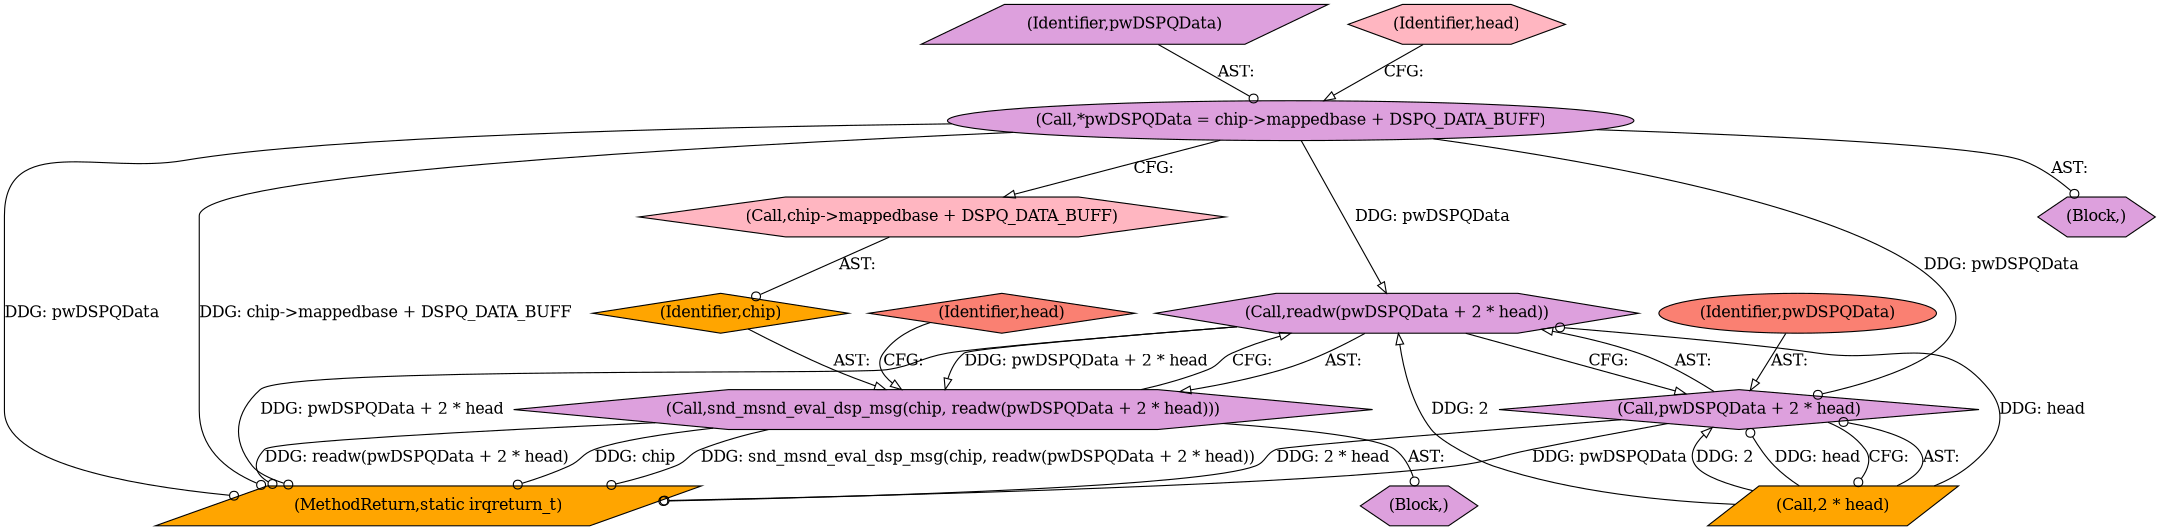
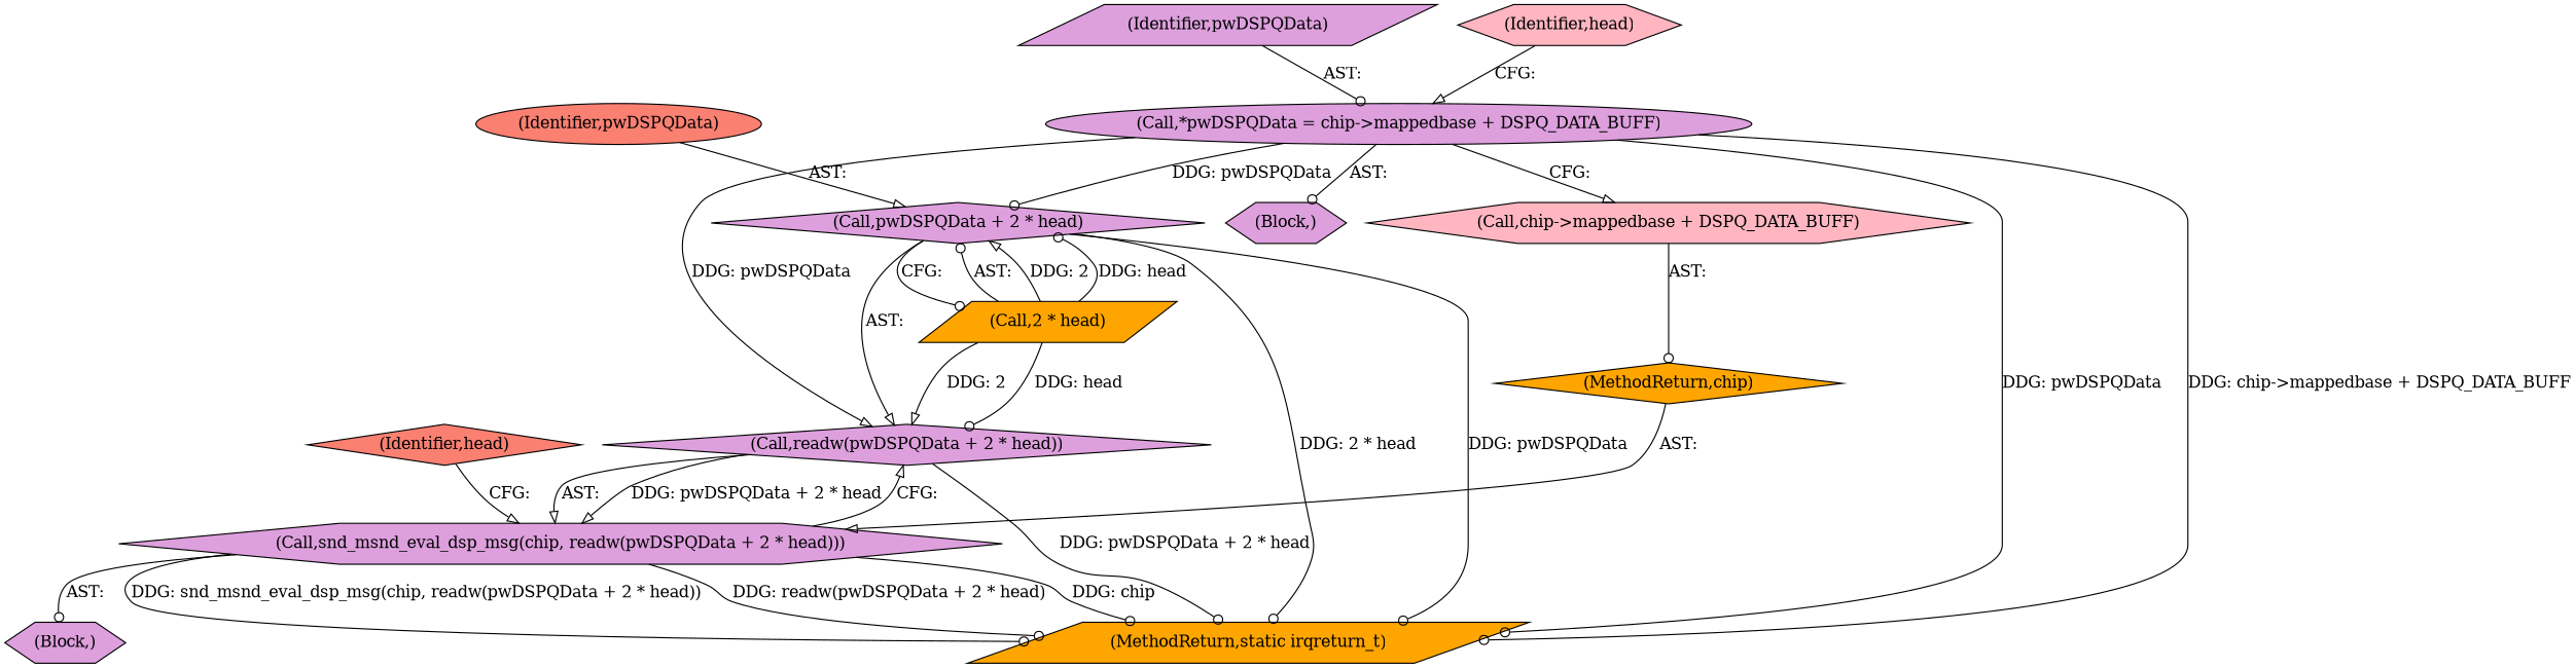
  digraph {
    node [fillcolor=plum shape=hexagon style=filled]
    edge [arrowhead=odot]
    n1 [label="(Call,*pwDSPQData = chip->mappedbase + DSPQ_DATA_BUFF)" shape=ellipse]
-   n2 [label="(Call,readw(pwDSPQData + 2 * head))"]
+   n2 [label="(Call,readw(pwDSPQData + 2 * head))" shape=diamond]
    n3 [label="(Call,pwDSPQData + 2 * head)" shape=diamond]
    n4 [fillcolor=lightpink label="(Call,chip->mappedbase + DSPQ_DATA_BUFF)"]
    n5 [label="(Block,)"]
    n6 [fillcolor=orange label="(MethodReturn,static irqreturn_t)" shape=parallelogram]
    n7 [label="(Call,snd_msnd_eval_dsp_msg(chip, readw(pwDSPQData + 2 * head)))"]
    n8 [fillcolor=orange label="(Call,2 * head)" shape=parallelogram]
-   n9 [fillcolor=orange label="(Identifier,chip)" shape=diamond]
+   n9 [fillcolor=orange label="(MethodReturn,chip)" shape=diamond]
    n10 [label="(Block,)"]
    n11 [label="(Identifier,pwDSPQData)" shape=parallelogram]
    n12 [fillcolor=salmon label="(Identifier,head)" shape=diamond]
    n13 [fillcolor=salmon label="(Identifier,pwDSPQData)" shape=ellipse]
    n14 [fillcolor=lightpink label="(Identifier,head)"]
    n1 -> n2 [arrowhead=onormal label="DDG: pwDSPQData"]
    n1 -> n3 [label="DDG: pwDSPQData"]
    n1 -> n4 [arrowhead=onormal label="CFG: "]
    n1 -> n5 [label="AST: "]
    n1 -> n6 [label="DDG: pwDSPQData"]
    n1 -> n6 [label="DDG: chip->mappedbase + DSPQ_DATA_BUFF"]
-   n2 -> n3 [arrowhead=onormal label="CFG: "]
    n2 -> n6 [label="DDG: pwDSPQData + 2 * head"]
    n2 -> n7 [arrowhead=onormal label="AST: "]
    n2 -> n7 [arrowhead=onormal label="DDG: pwDSPQData + 2 * head"]
    n3 -> n2 [arrowhead=onormal label="AST: "]
    n3 -> n6 [label="DDG: 2 * head"]
    n3 -> n6 [label="DDG: pwDSPQData"]
    n3 -> n8 [label="CFG: "]
    n4 -> n9 [label="AST: "]
    n7 -> n2 [arrowhead=onormal label="CFG: "]
    n7 -> n6 [label="DDG: readw(pwDSPQData + 2 * head)"]
    n7 -> n6 [label="DDG: chip"]
    n7 -> n6 [label="DDG: snd_msnd_eval_dsp_msg(chip, readw(pwDSPQData + 2 * head))"]
    n7 -> n10 [label="AST: "]
    n8 -> n2 [arrowhead=onormal label="DDG: 2"]
    n8 -> n2 [label="DDG: head"]
    n8 -> n3 [label="AST: "]
    n8 -> n3 [arrowhead=onormal label="DDG: 2"]
    n8 -> n3 [label="DDG: head"]
    n9 -> n7 [arrowhead=onormal label="AST: "]
    n11 -> n1 [label="AST: "]
    n12 -> n7 [arrowhead=onormal label="CFG: "]
    n13 -> n3 [arrowhead=onormal label="AST: "]
    n14 -> n1 [arrowhead=onormal label="CFG: "]
  }
